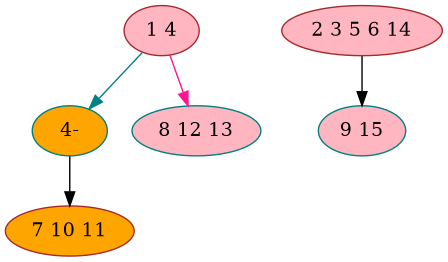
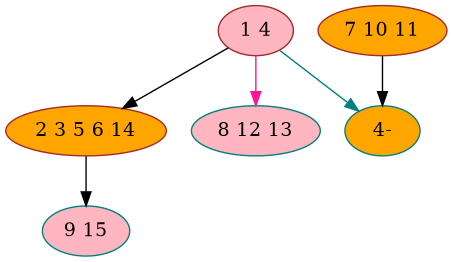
  digraph {
    node [color=brown fillcolor=lightpink style=filled]
    edge [color=black]
    n1 [label="1 4"]
-   n2 [label="2 3 5 6 14"]
+   n2 [fillcolor=orange label="2 3 5 6 14"]
    n3 [color=teal fillcolor=orange label="4-"]
    n4 [color=teal label="8 12 13"]
    n5 [color=teal label="9 15"]
    n6 [fillcolor=orange label="7 10 11"]
+   n1 -> n2
    n1 -> n3 [color=teal]
    n1 -> n4 [color=deeppink]
    n2 -> n5
-   n3 -> n6
+   n6 -> n3
  }
